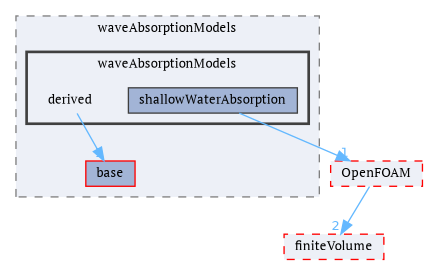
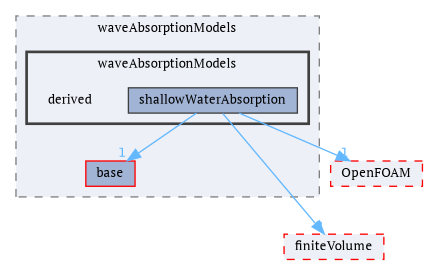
  digraph {
    compound=true
    fontname="PT Serif"
    node [fontname="PT Serif" fontsize=10 shape=box color=red fillcolor="#a2b4d6" style=filled]
    edge [color=steelblue1 fontcolor=steelblue1 fontname="PT Serif" fontsize=10 headlabel=1 labeldistance=1.5 labelfontname=Helvetica labelfontsize=10]
    n1 [height=0.2 label=derived shape=plaintext width=0.4 color="" fillcolor="" style=""]
    n2 [color=grey25 height=0.2 label=shallowWaterAbsorption width=0.4]
    n3 [height=0.2 label=base width=0.4]
    n4 [fillcolor="#edf0f7" height=0.2 label=finiteVolume style="filled,dashed" width=0.4]
    n5 [fillcolor="#edf0f7" height=0.2 label=OpenFOAM style="filled,dashed" width=0.4]
    subgraph cluster_1 {
      bgcolor="#edf0f7"
      fontsize=10
      label=waveAbsorptionModels
      pencolor=grey50
      style="filled,dashed"
      n3
      subgraph cluster_2 {
        bgcolor="#edf0f7"
        fontsize=10
        pencolor=grey25
        style="filled,bold"
        n1
        n2
      }
    }
-   n1 -> n3
-   n5 -> n4 [headlabel=2]
+   n2 -> n3
+   n2 -> n4 [headlabel=2]
    n2 -> n5
  }
